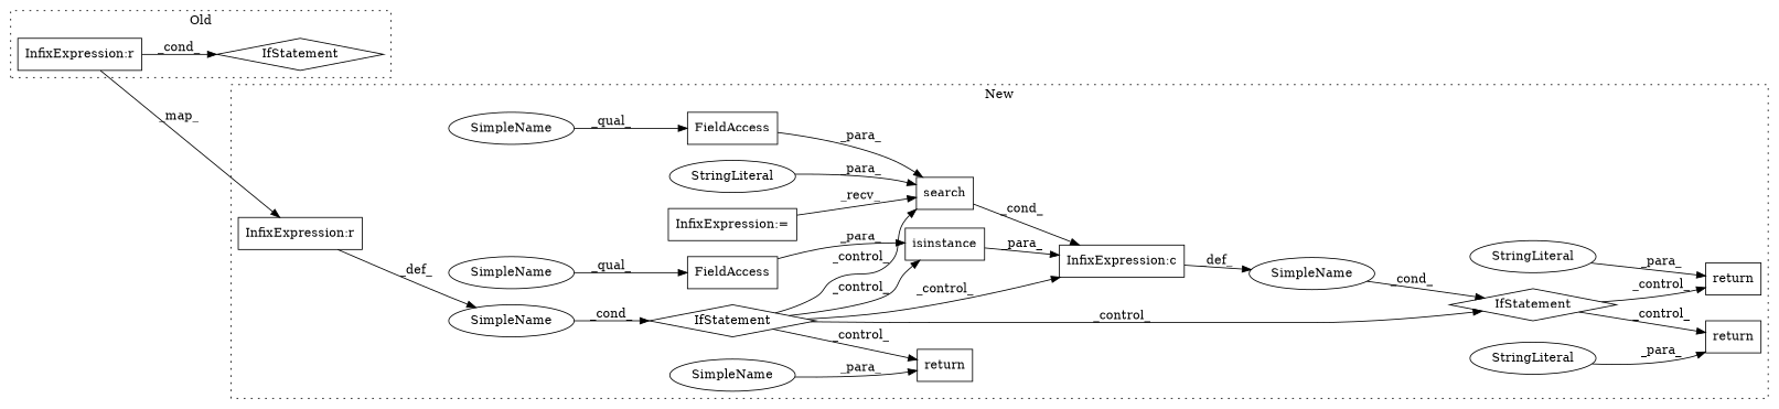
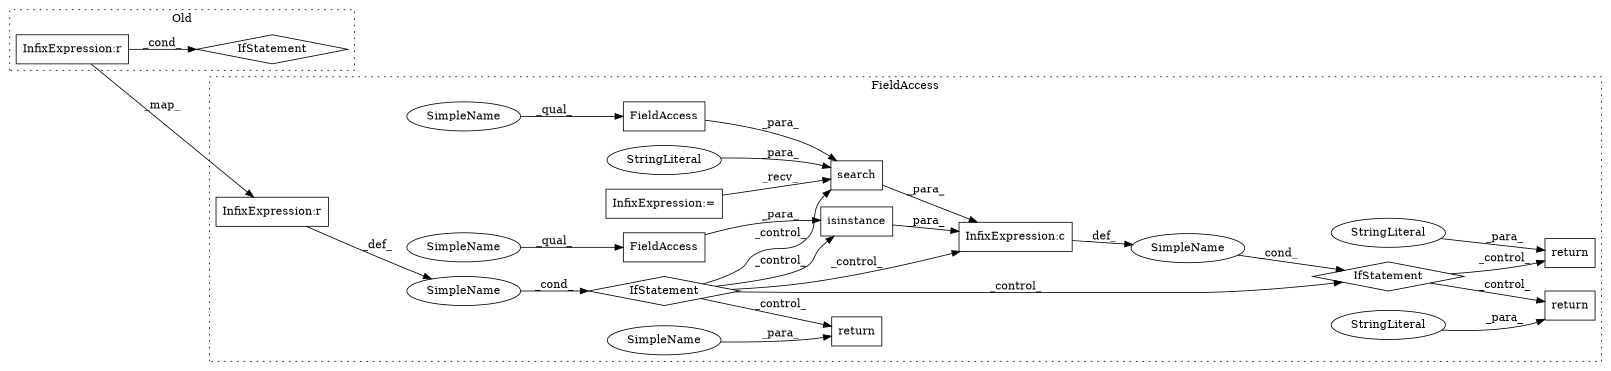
  digraph {
    rankdir=LR
    node [a=42 l=4 shape=box]
    n1 [a=25 l=3 label=IfStatement s=10062 shape=diamond]
    n2 [a=27 label="InfixExpression:r" s=10053]
    n3 [a=32 l="7,1" label=search s="10161,10187"]
    n4 [a=45 l=8 label=StringLiteral s=10168 shape=ellipse]
    n5 [a=7 l=2 label="InfixExpression:=" s=10052]
    n6 [a=25 l="4,2" label=IfStatement s="10121,10188" shape=diamond]
    n7 [label=SimpleName shape=ellipse l=""]
    n8 [a=25 l="4,2" label=IfStatement s="10060,10082" shape=diamond]
    n9 [a=27 label="InfixExpression:c" s=10154]
    n10 [label=SimpleName shape=ellipse l=""]
    n11 [a=41 l=7 label=return s=10198]
    n12 [a=27 label="InfixExpression:r" s=10074]
    n13 [a=22 l=10 label=FieldAccess s=10177]
    n14 [a=22 l=10 label=FieldAccess s=10136]
    n15 [a=41 l=7 label=return s=10092]
    n16 [a=32 l="11,1" label=isinstance s="10125,10153"]
    n17 [a=45 l=8 label=StringLiteral s=10205 shape=ellipse]
    n18 [a=41 l=7 label=return s=10225]
    n19 [a=45 label=StringLiteral s=10232 shape=ellipse]
    n20 [label=SimpleName s=10099 shape=ellipse]
    n21 [label=SimpleName s=10136 shape=ellipse]
    n22 [label=SimpleName s=10177 shape=ellipse]
    subgraph cluster_1 {
      label=Old
      style=dotted
      n1
      n2
    }
    subgraph cluster_2 {
-     label=New
+     label=FieldAccess
      style=dotted
      n3
      n4
      n5
      n6
      n7
      n8
      n9
      n10
      n11
      n12
      n13
      n14
      n15
      n16
      n17
      n18
      n19
      n20
      n21
      n22
    }
    n2 -> n1 [label=_cond_]
    n2 -> n12 [label=_map_]
-   n3 -> n9 [label=_cond_]
+   n3 -> n9 [label=_para_]
    n4 -> n3 [label=_para_]
    n5 -> n3 [label=_recv_]
    n6 -> n11 [label=_control_]
    n6 -> n18 [label=_control_]
    n7 -> n8 [label=_cond_]
    n8 -> n3 [label=_control_]
    n8 -> n6 [label=_control_]
    n8 -> n9 [label=_control_]
    n8 -> n15 [label=_control_]
    n8 -> n16 [label=_control_]
    n9 -> n10 [label=_def_]
    n10 -> n6 [label=_cond_]
    n12 -> n7 [label=_def_]
    n13 -> n3 [label=_para_]
    n14 -> n16 [label=_para_]
    n16 -> n9 [label=_para_]
    n17 -> n11 [label=_para_]
    n19 -> n18 [label=_para_]
    n20 -> n15 [label=_para_]
    n21 -> n14 [label=_qual_]
    n22 -> n13 [label=_qual_]
  }
